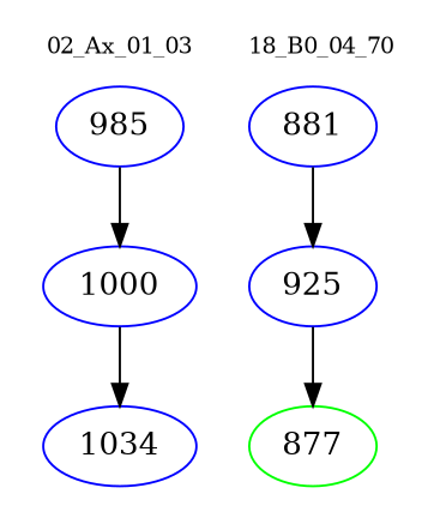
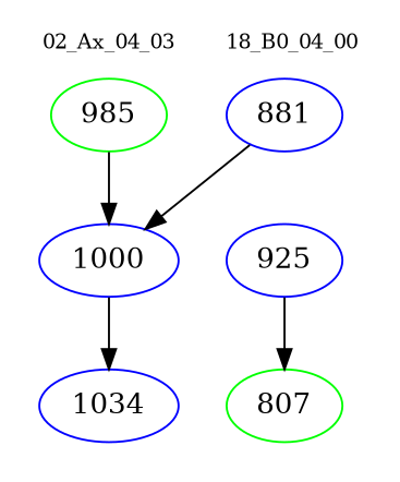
  digraph {
    node [color=blue]
    edge [color=black]
    n1 [label=1000]
-   n2 [label=985]
+   n2 [color=green label=985]
    n3 [label=1034]
    n4 [label=881]
-   n5 [color=green label=877]
+   n5 [color=green label=807]
    n6 [label=925]
    subgraph cluster_1 {
      color=white
      fontsize=10
-     label="02_Ax_01_03"
+     label="02_Ax_04_03"
      n1
      n2
      n3
    }
    subgraph cluster_2 {
      color=white
      fontsize=10
-     label="18_B0_04_70"
+     label="18_B0_04_00"
      n4
      n5
      n6
    }
    n1 -> n3
    n2 -> n1
-   n4 -> n6
+   n4 -> n1
    n6 -> n5
  }
